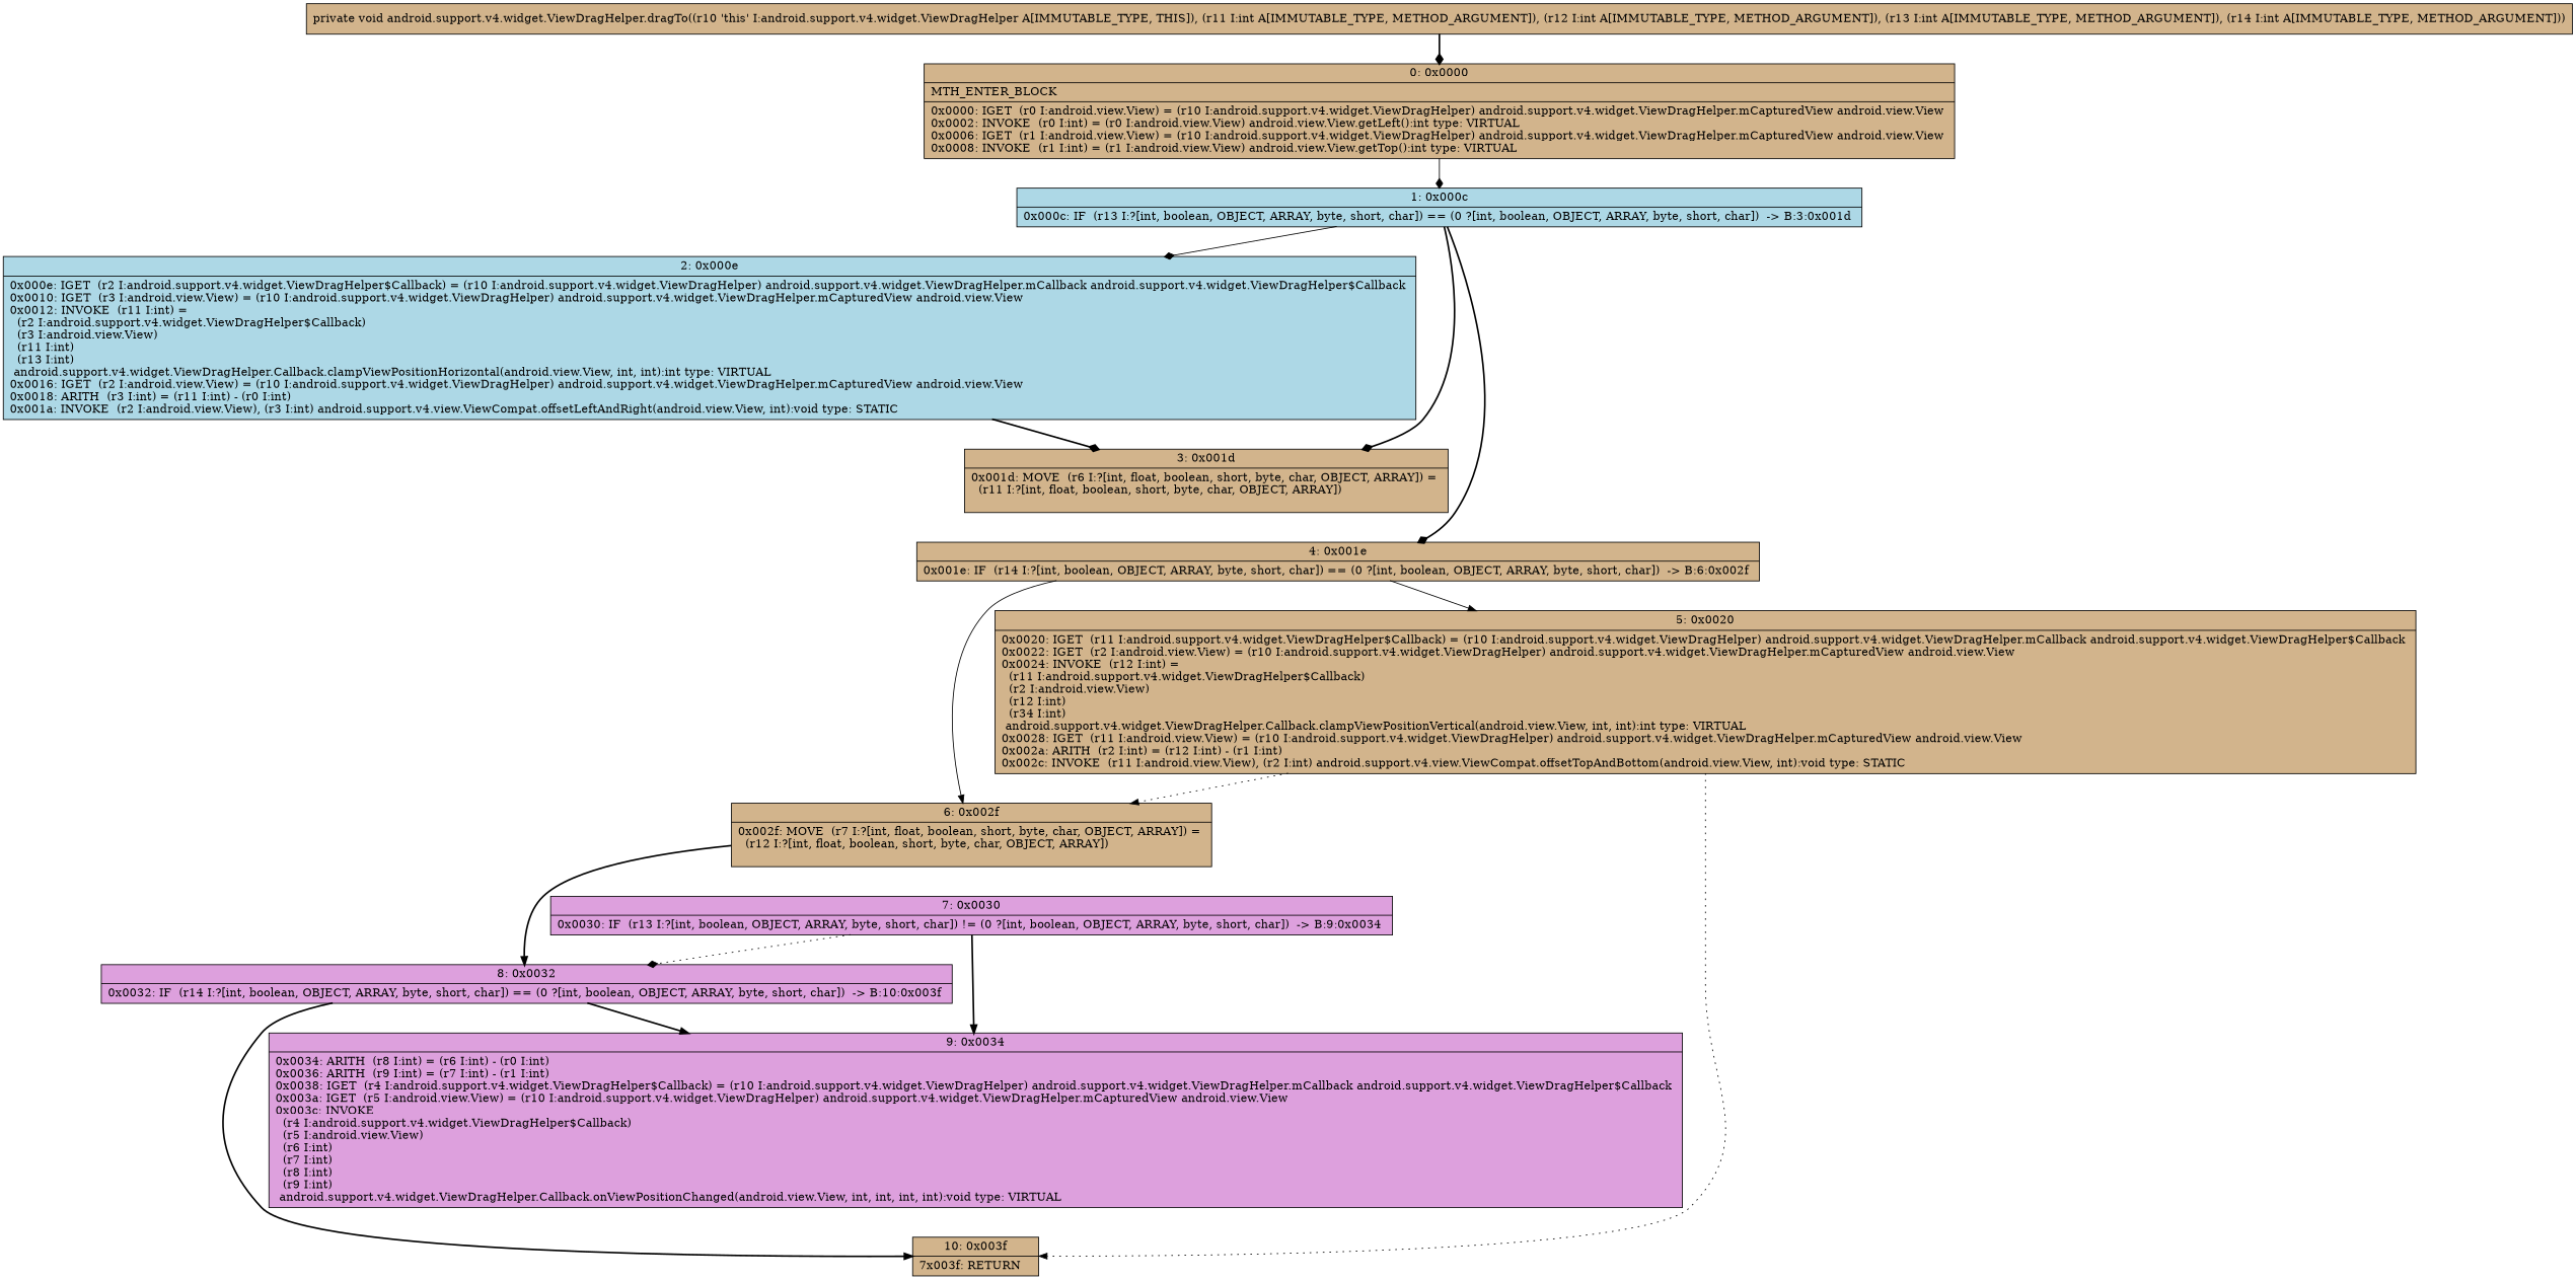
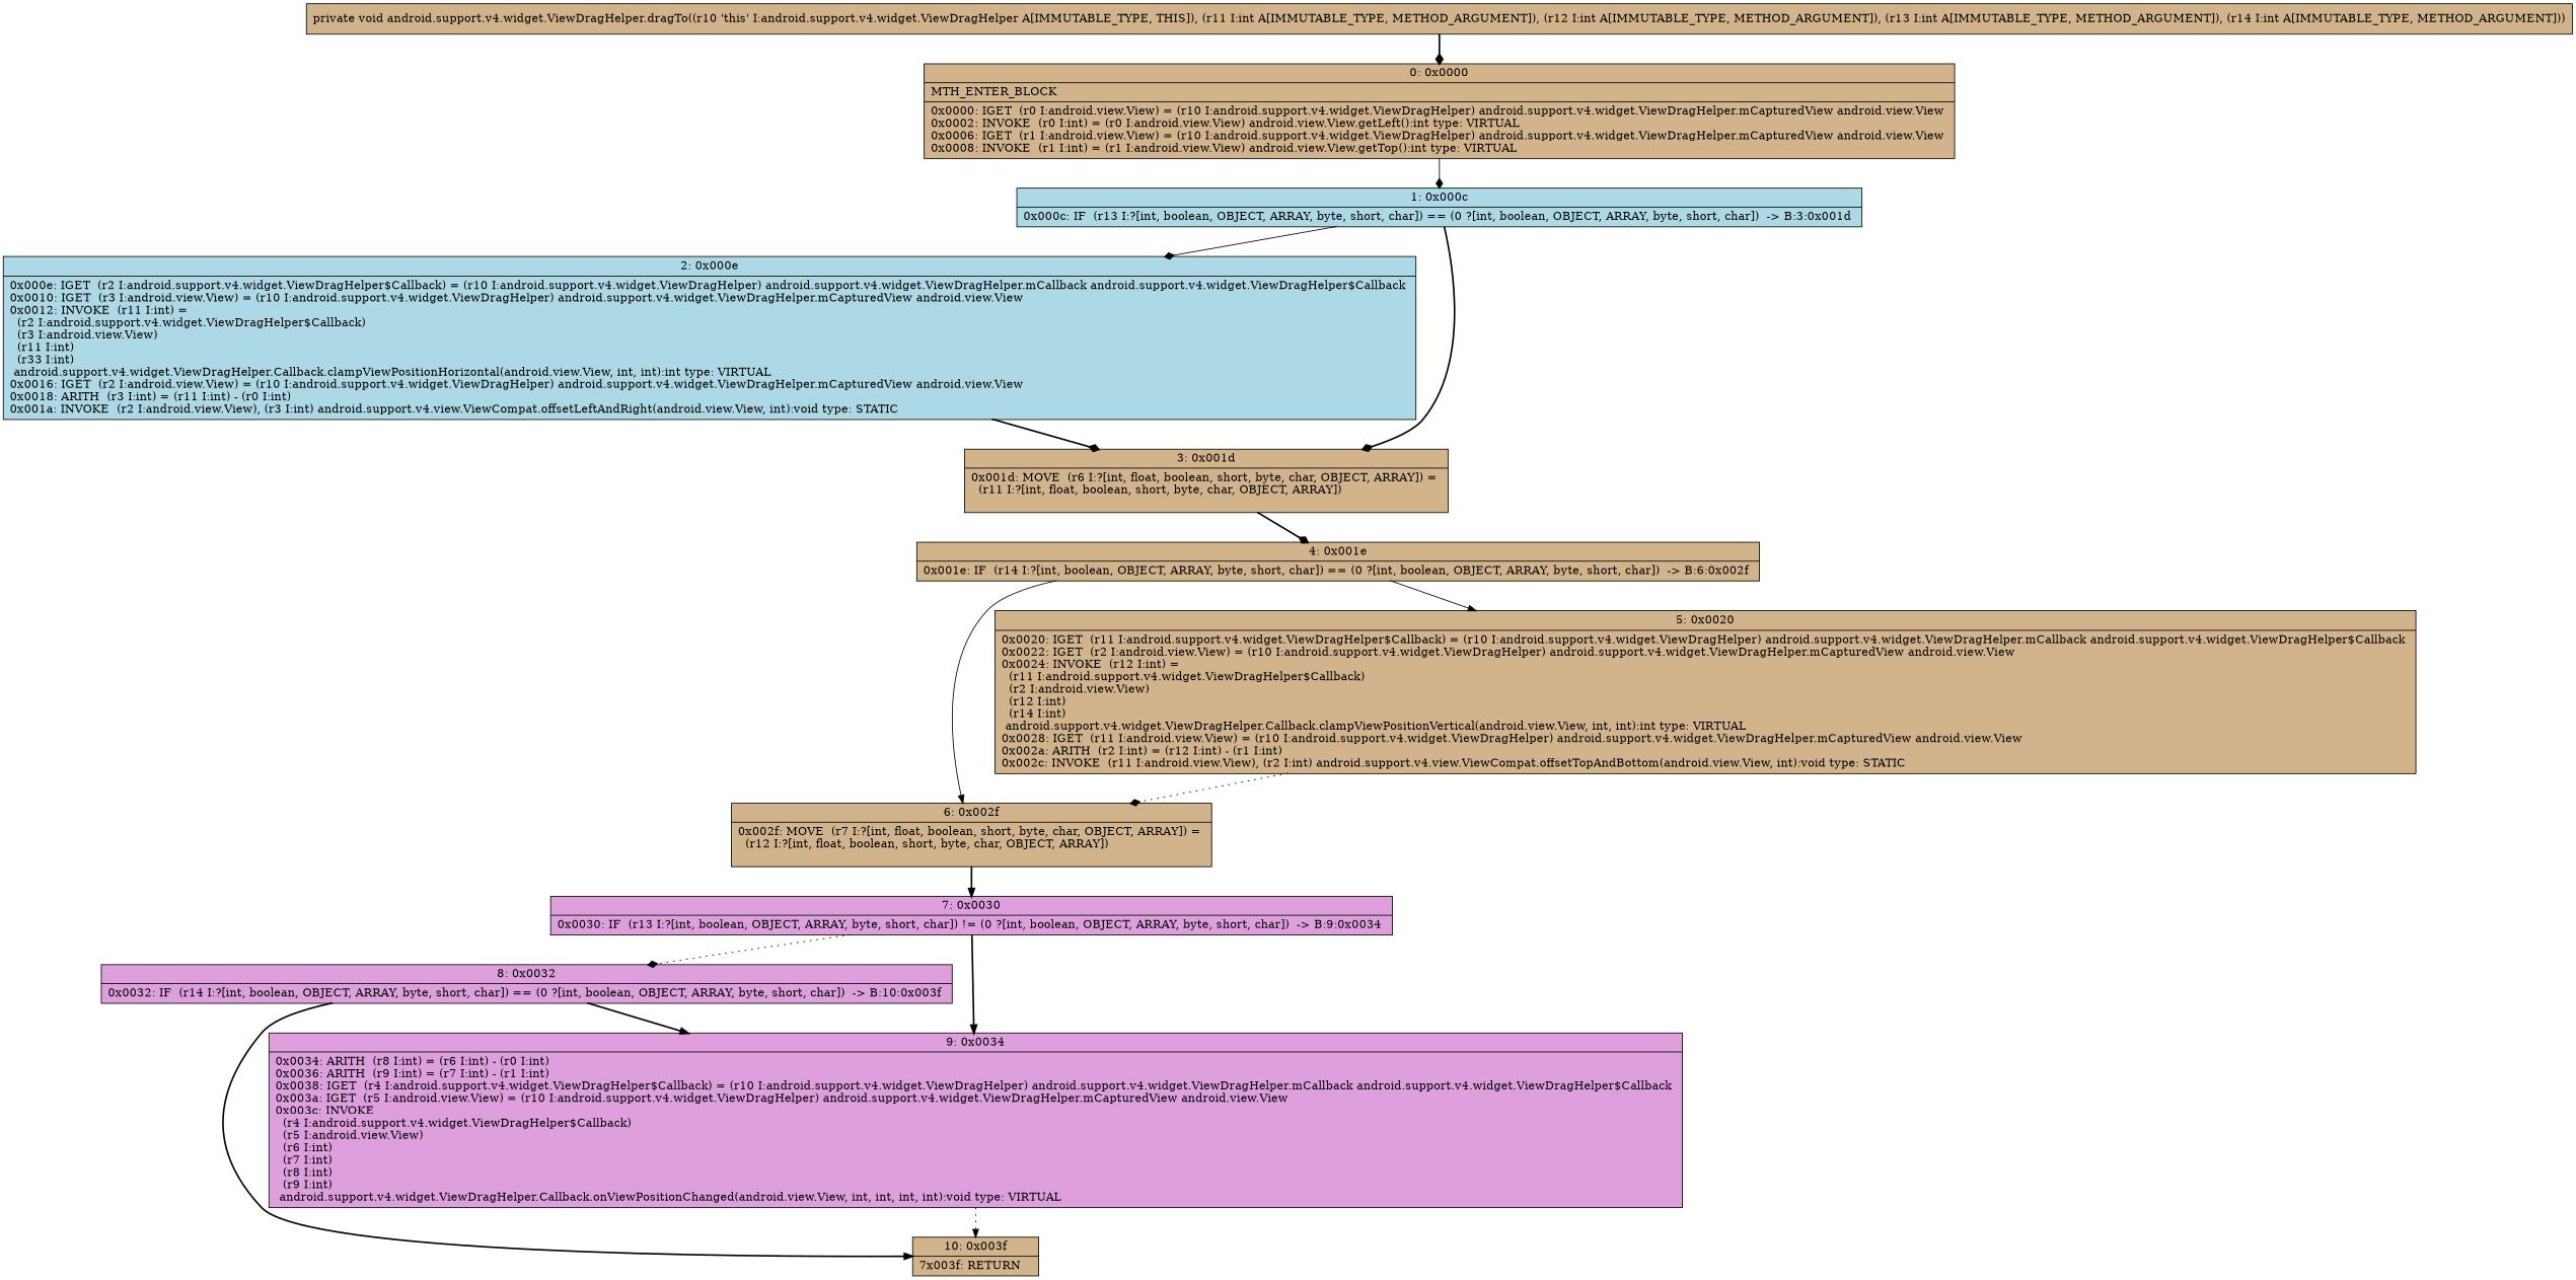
  digraph {
    node [fillcolor=tan shape=record style=filled]
    edge [arrowhead=diamond style=bold]
    n1 [label="{0\:\ 0x0000|MTH_ENTER_BLOCK\l|0x0000: IGET  (r0 I:android.view.View) = (r10 I:android.support.v4.widget.ViewDragHelper) android.support.v4.widget.ViewDragHelper.mCapturedView android.view.View \l0x0002: INVOKE  (r0 I:int) = (r0 I:android.view.View) android.view.View.getLeft():int type: VIRTUAL \l0x0006: IGET  (r1 I:android.view.View) = (r10 I:android.support.v4.widget.ViewDragHelper) android.support.v4.widget.ViewDragHelper.mCapturedView android.view.View \l0x0008: INVOKE  (r1 I:int) = (r1 I:android.view.View) android.view.View.getTop():int type: VIRTUAL \l}"]
    n2 [fillcolor=lightblue label="{1\:\ 0x000c|0x000c: IF  (r13 I:?[int, boolean, OBJECT, ARRAY, byte, short, char]) == (0 ?[int, boolean, OBJECT, ARRAY, byte, short, char])  \-\> B:3:0x001d \l}"]
-   n3 [fillcolor=lightblue label="{2\:\ 0x000e|0x000e: IGET  (r2 I:android.support.v4.widget.ViewDragHelper$Callback) = (r10 I:android.support.v4.widget.ViewDragHelper) android.support.v4.widget.ViewDragHelper.mCallback android.support.v4.widget.ViewDragHelper$Callback \l0x0010: IGET  (r3 I:android.view.View) = (r10 I:android.support.v4.widget.ViewDragHelper) android.support.v4.widget.ViewDragHelper.mCapturedView android.view.View \l0x0012: INVOKE  (r11 I:int) = \l  (r2 I:android.support.v4.widget.ViewDragHelper$Callback)\l  (r3 I:android.view.View)\l  (r11 I:int)\l  (r13 I:int)\l android.support.v4.widget.ViewDragHelper.Callback.clampViewPositionHorizontal(android.view.View, int, int):int type: VIRTUAL \l0x0016: IGET  (r2 I:android.view.View) = (r10 I:android.support.v4.widget.ViewDragHelper) android.support.v4.widget.ViewDragHelper.mCapturedView android.view.View \l0x0018: ARITH  (r3 I:int) = (r11 I:int) \- (r0 I:int) \l0x001a: INVOKE  (r2 I:android.view.View), (r3 I:int) android.support.v4.view.ViewCompat.offsetLeftAndRight(android.view.View, int):void type: STATIC \l}"]
+   n3 [fillcolor=lightblue label="{2\:\ 0x000e|0x000e: IGET  (r2 I:android.support.v4.widget.ViewDragHelper$Callback) = (r10 I:android.support.v4.widget.ViewDragHelper) android.support.v4.widget.ViewDragHelper.mCallback android.support.v4.widget.ViewDragHelper$Callback \l0x0010: IGET  (r3 I:android.view.View) = (r10 I:android.support.v4.widget.ViewDragHelper) android.support.v4.widget.ViewDragHelper.mCapturedView android.view.View \l0x0012: INVOKE  (r11 I:int) = \l  (r2 I:android.support.v4.widget.ViewDragHelper$Callback)\l  (r3 I:android.view.View)\l  (r11 I:int)\l  (r33 I:int)\l android.support.v4.widget.ViewDragHelper.Callback.clampViewPositionHorizontal(android.view.View, int, int):int type: VIRTUAL \l0x0016: IGET  (r2 I:android.view.View) = (r10 I:android.support.v4.widget.ViewDragHelper) android.support.v4.widget.ViewDragHelper.mCapturedView android.view.View \l0x0018: ARITH  (r3 I:int) = (r11 I:int) \- (r0 I:int) \l0x001a: INVOKE  (r2 I:android.view.View), (r3 I:int) android.support.v4.view.ViewCompat.offsetLeftAndRight(android.view.View, int):void type: STATIC \l}"]
    n4 [label="{3\:\ 0x001d|0x001d: MOVE  (r6 I:?[int, float, boolean, short, byte, char, OBJECT, ARRAY]) = \l  (r11 I:?[int, float, boolean, short, byte, char, OBJECT, ARRAY])\l \l}"]
    n5 [label="{4\:\ 0x001e|0x001e: IF  (r14 I:?[int, boolean, OBJECT, ARRAY, byte, short, char]) == (0 ?[int, boolean, OBJECT, ARRAY, byte, short, char])  \-\> B:6:0x002f \l}"]
-   n6 [label="{5\:\ 0x0020|0x0020: IGET  (r11 I:android.support.v4.widget.ViewDragHelper$Callback) = (r10 I:android.support.v4.widget.ViewDragHelper) android.support.v4.widget.ViewDragHelper.mCallback android.support.v4.widget.ViewDragHelper$Callback \l0x0022: IGET  (r2 I:android.view.View) = (r10 I:android.support.v4.widget.ViewDragHelper) android.support.v4.widget.ViewDragHelper.mCapturedView android.view.View \l0x0024: INVOKE  (r12 I:int) = \l  (r11 I:android.support.v4.widget.ViewDragHelper$Callback)\l  (r2 I:android.view.View)\l  (r12 I:int)\l  (r34 I:int)\l android.support.v4.widget.ViewDragHelper.Callback.clampViewPositionVertical(android.view.View, int, int):int type: VIRTUAL \l0x0028: IGET  (r11 I:android.view.View) = (r10 I:android.support.v4.widget.ViewDragHelper) android.support.v4.widget.ViewDragHelper.mCapturedView android.view.View \l0x002a: ARITH  (r2 I:int) = (r12 I:int) \- (r1 I:int) \l0x002c: INVOKE  (r11 I:android.view.View), (r2 I:int) android.support.v4.view.ViewCompat.offsetTopAndBottom(android.view.View, int):void type: STATIC \l}"]
+   n6 [label="{5\:\ 0x0020|0x0020: IGET  (r11 I:android.support.v4.widget.ViewDragHelper$Callback) = (r10 I:android.support.v4.widget.ViewDragHelper) android.support.v4.widget.ViewDragHelper.mCallback android.support.v4.widget.ViewDragHelper$Callback \l0x0022: IGET  (r2 I:android.view.View) = (r10 I:android.support.v4.widget.ViewDragHelper) android.support.v4.widget.ViewDragHelper.mCapturedView android.view.View \l0x0024: INVOKE  (r12 I:int) = \l  (r11 I:android.support.v4.widget.ViewDragHelper$Callback)\l  (r2 I:android.view.View)\l  (r12 I:int)\l  (r14 I:int)\l android.support.v4.widget.ViewDragHelper.Callback.clampViewPositionVertical(android.view.View, int, int):int type: VIRTUAL \l0x0028: IGET  (r11 I:android.view.View) = (r10 I:android.support.v4.widget.ViewDragHelper) android.support.v4.widget.ViewDragHelper.mCapturedView android.view.View \l0x002a: ARITH  (r2 I:int) = (r12 I:int) \- (r1 I:int) \l0x002c: INVOKE  (r11 I:android.view.View), (r2 I:int) android.support.v4.view.ViewCompat.offsetTopAndBottom(android.view.View, int):void type: STATIC \l}"]
    n7 [label="{6\:\ 0x002f|0x002f: MOVE  (r7 I:?[int, float, boolean, short, byte, char, OBJECT, ARRAY]) = \l  (r12 I:?[int, float, boolean, short, byte, char, OBJECT, ARRAY])\l \l}"]
    n8 [fillcolor=plum label="{7\:\ 0x0030|0x0030: IF  (r13 I:?[int, boolean, OBJECT, ARRAY, byte, short, char]) != (0 ?[int, boolean, OBJECT, ARRAY, byte, short, char])  \-\> B:9:0x0034 \l}"]
    n9 [fillcolor=plum label="{8\:\ 0x0032|0x0032: IF  (r14 I:?[int, boolean, OBJECT, ARRAY, byte, short, char]) == (0 ?[int, boolean, OBJECT, ARRAY, byte, short, char])  \-\> B:10:0x003f \l}"]
    n10 [fillcolor=plum label="{9\:\ 0x0034|0x0034: ARITH  (r8 I:int) = (r6 I:int) \- (r0 I:int) \l0x0036: ARITH  (r9 I:int) = (r7 I:int) \- (r1 I:int) \l0x0038: IGET  (r4 I:android.support.v4.widget.ViewDragHelper$Callback) = (r10 I:android.support.v4.widget.ViewDragHelper) android.support.v4.widget.ViewDragHelper.mCallback android.support.v4.widget.ViewDragHelper$Callback \l0x003a: IGET  (r5 I:android.view.View) = (r10 I:android.support.v4.widget.ViewDragHelper) android.support.v4.widget.ViewDragHelper.mCapturedView android.view.View \l0x003c: INVOKE  \l  (r4 I:android.support.v4.widget.ViewDragHelper$Callback)\l  (r5 I:android.view.View)\l  (r6 I:int)\l  (r7 I:int)\l  (r8 I:int)\l  (r9 I:int)\l android.support.v4.widget.ViewDragHelper.Callback.onViewPositionChanged(android.view.View, int, int, int, int):void type: VIRTUAL \l}"]
    n11 [label="{10\:\ 0x003f|7x003f: RETURN   \l}"]
    n12 [label="{private void android.support.v4.widget.ViewDragHelper.dragTo((r10 'this' I:android.support.v4.widget.ViewDragHelper A[IMMUTABLE_TYPE, THIS]), (r11 I:int A[IMMUTABLE_TYPE, METHOD_ARGUMENT]), (r12 I:int A[IMMUTABLE_TYPE, METHOD_ARGUMENT]), (r13 I:int A[IMMUTABLE_TYPE, METHOD_ARGUMENT]), (r14 I:int A[IMMUTABLE_TYPE, METHOD_ARGUMENT])) }"]
    n1 -> n2 [style=solid]
    n2 -> n3 [style=solid]
    n2 -> n4
    n3 -> n4
-   n2 -> n5
+   n4 -> n5
    n5 -> n6 [arrowhead=normal style=solid]
    n5 -> n7 [arrowhead=normal style=solid]
-   n6 -> n7 [arrowhead=normal style=dotted]
-   n7 -> n9 [arrowhead=normal]
+   n6 -> n7 [style=dotted]
+   n7 -> n8 [arrowhead=normal]
    n8 -> n9 [style=dotted]
    n8 -> n10 [arrowhead=normal]
    n9 -> n10 [arrowhead=normal]
    n9 -> n11 [arrowhead=normal]
-   n6 -> n11 [arrowhead=normal style=dotted]
+   n10 -> n11 [arrowhead=normal style=dotted]
    n12 -> n1
  }
